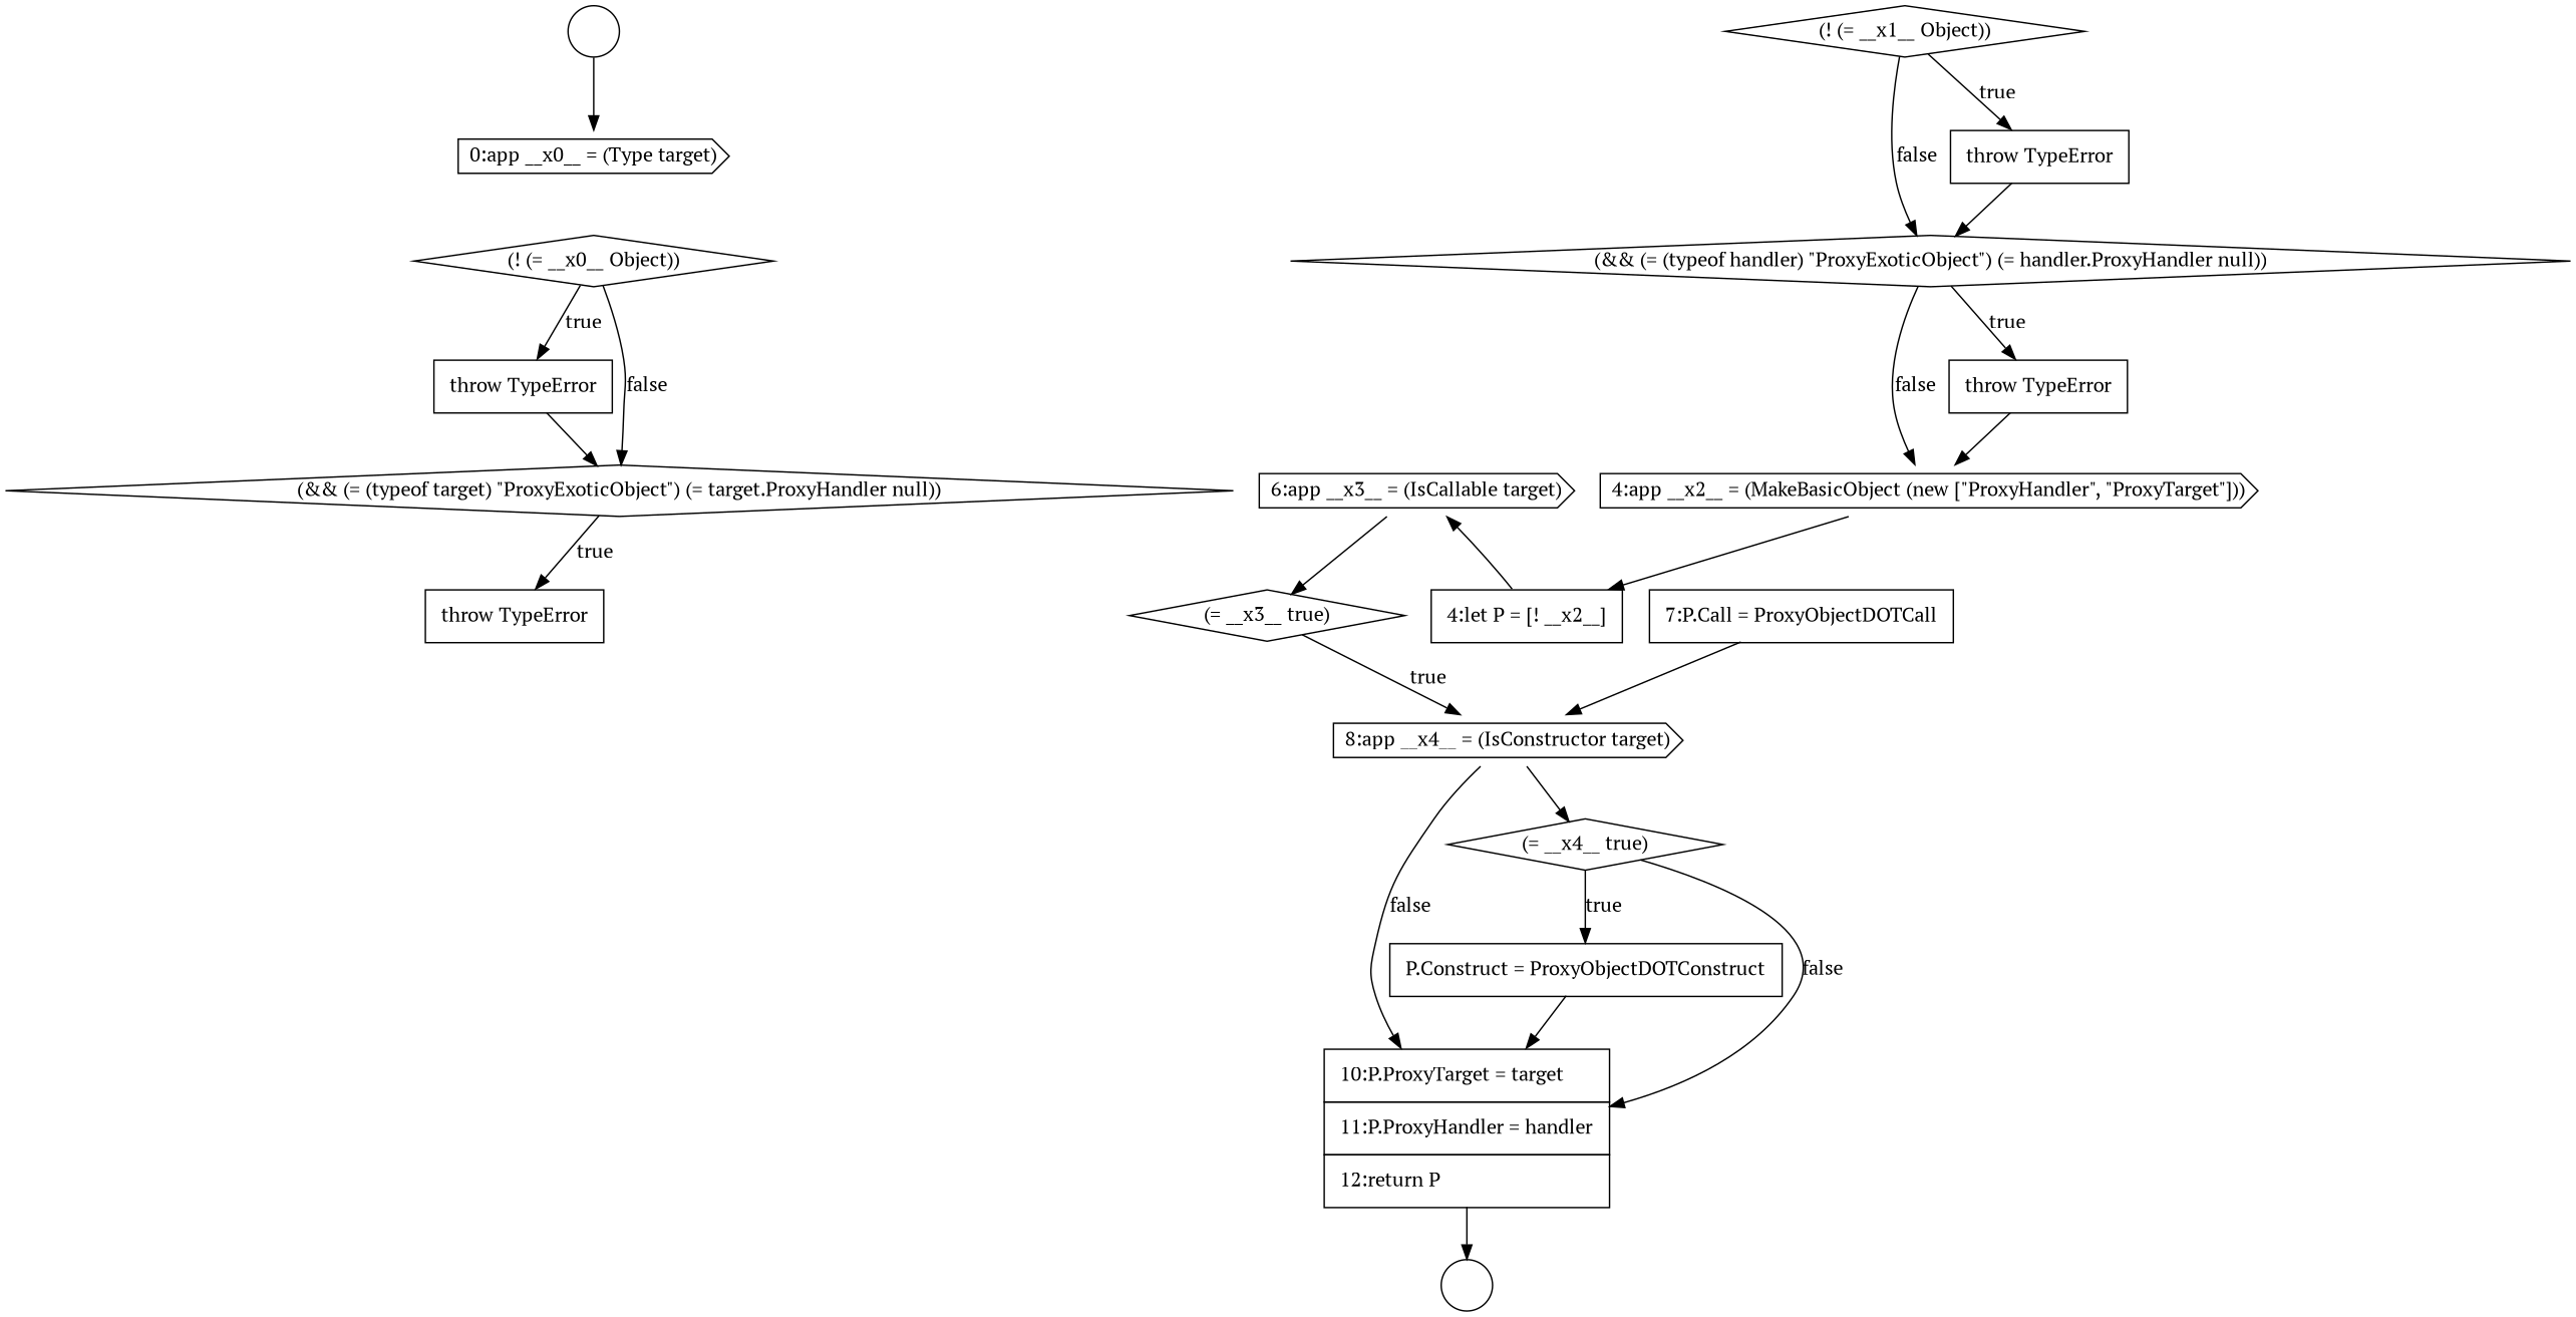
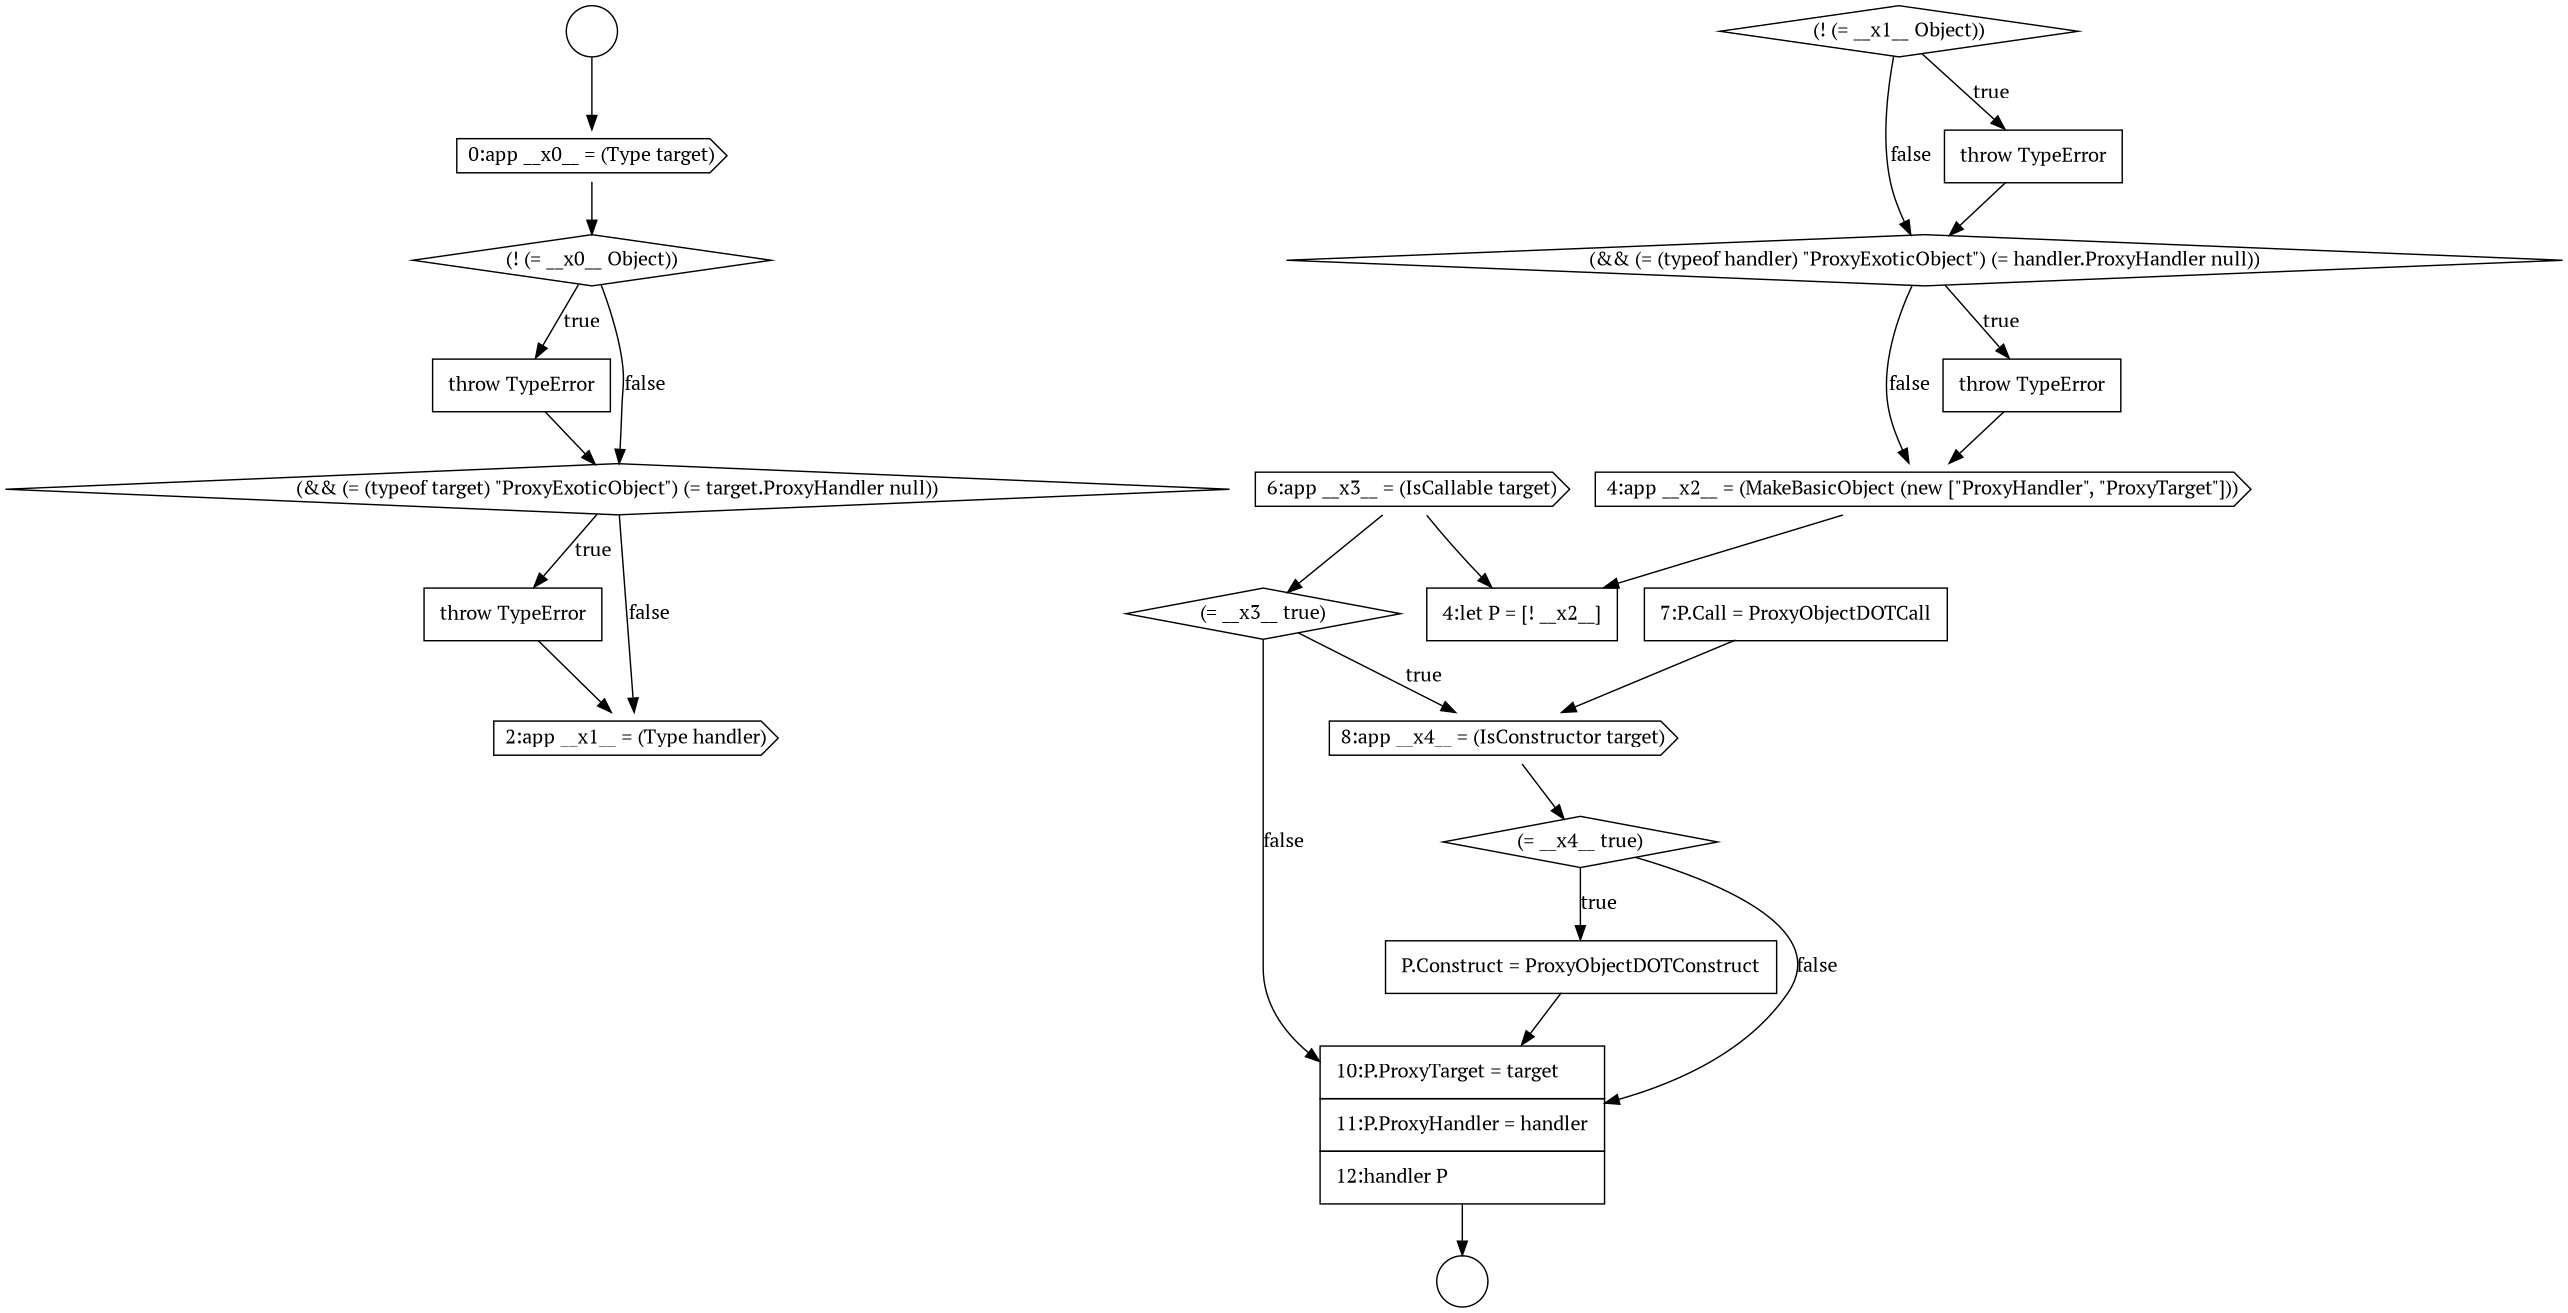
  digraph {
    fontname="PT Serif"
    node [color=black fillcolor=white fontname="PT Serif" shape=none style=filled]
    edge [color=black fontname="PT Serif"]
    n1 [label=<<font color="black">     <table border="0" cellborder="1" cellspacing="0" cellpadding="10">       <tr><td align="left">throw TypeError</td></tr>     </table>   </font>> margin=0]
    n2 [label=<<font color="black">(&amp;&amp; (= (typeof target) &quot;ProxyExoticObject&quot;) (= target.ProxyHandler null))</font>> shape=diamond]
    n3 [label=<<font color="black">     <table border="0" cellborder="1" cellspacing="0" cellpadding="10">       <tr><td align="left">throw TypeError</td></tr>     </table>   </font>> margin=0]
+   n4 [label=<<font color="black">2:app __x1__ = (Type handler)</font>> shape=cds]
    n5 [label=<<font color="black">8:app __x4__ = (IsConstructor target)</font>> shape=cds]
    n6 [label=<<font color="black">(= __x4__ true)</font>> shape=diamond]
    n7 [label=<<font color="black">     <table border="0" cellborder="1" cellspacing="0" cellpadding="10">       <tr><td align="left">P.Construct = ProxyObjectDOTConstruct</td></tr>     </table>   </font>> margin=0]
-   n8 [label=<<font color="black">     <table border="0" cellborder="1" cellspacing="0" cellpadding="10">       <tr><td align="left">10:P.ProxyTarget = target</td></tr>       <tr><td align="left">11:P.ProxyHandler = handler</td></tr>       <tr><td align="left">12:return P</td></tr>     </table>   </font>> margin=0]
+   n8 [label=<<font color="black">     <table border="0" cellborder="1" cellspacing="0" cellpadding="10">       <tr><td align="left">10:P.ProxyTarget = target</td></tr>       <tr><td align="left">11:P.ProxyHandler = handler</td></tr>       <tr><td align="left">12:handler P</td></tr>     </table>   </font>> margin=0]
    n9 [label=" " shape=circle]
    n10 [label=<<font color="black">0:app __x0__ = (Type target)</font>> shape=cds]
    n11 [label=<<font color="black">(! (= __x0__ Object))</font>> shape=diamond]
    n12 [label=<<font color="black">4:app __x2__ = (MakeBasicObject (new [&quot;ProxyHandler&quot;, &quot;ProxyTarget&quot;]))</font>> shape=cds]
    n13 [label=<<font color="black">     <table border="0" cellborder="1" cellspacing="0" cellpadding="10">       <tr><td align="left">4:let P = [! __x2__]</td></tr>     </table>   </font>> margin=0]
    n14 [label=<<font color="black">6:app __x3__ = (IsCallable target)</font>> shape=cds]
    n15 [label=<<font color="black">(= __x3__ true)</font>> shape=diamond]
    n16 [label=<<font color="black">(&amp;&amp; (= (typeof handler) &quot;ProxyExoticObject&quot;) (= handler.ProxyHandler null))</font>> shape=diamond]
    n17 [label=<<font color="black">     <table border="0" cellborder="1" cellspacing="0" cellpadding="10">       <tr><td align="left">throw TypeError</td></tr>     </table>   </font>> margin=0]
    n18 [label=" " shape=circle]
    n19 [label=<<font color="black">     <table border="0" cellborder="1" cellspacing="0" cellpadding="10">       <tr><td align="left">7:P.Call = ProxyObjectDOTCall</td></tr>     </table>   </font>> margin=0]
    n20 [label=<<font color="black">(! (= __x1__ Object))</font>> shape=diamond]
    n21 [label=<<font color="black">     <table border="0" cellborder="1" cellspacing="0" cellpadding="10">       <tr><td align="left">throw TypeError</td></tr>     </table>   </font>> margin=0]
    n1 -> n2
    n2 -> n3 [label=<<font color="black">true</font>>]
+   n2 -> n4 [label=<<font color="black">false</font>>]
+   n3 -> n4
    n5 -> n6
    n6 -> n7 [label=<<font color="black">true</font>>]
    n6 -> n8 [label=<<font color="black">false</font>>]
    n7 -> n8
    n8 -> n18
    n9 -> n10
+   n10 -> n11
    n11 -> n1 [label=<<font color="black">true</font>>]
    n11 -> n2 [label=<<font color="black">false</font>>]
    n12 -> n13
-   n13 -> n14
+   n14 -> n13
    n14 -> n15
    n15 -> n5 [label=<<font color="black">true</font>>]
-   n5 -> n8 [label=<<font color="black">false</font>>]
+   n15 -> n8 [label=<<font color="black">false</font>>]
    n16 -> n12 [label=<<font color="black">false</font>>]
    n16 -> n17 [label=<<font color="black">true</font>>]
    n17 -> n12
    n19 -> n5
    n20 -> n16 [label=<<font color="black">false</font>>]
    n20 -> n21 [label=<<font color="black">true</font>>]
    n21 -> n16
  }
